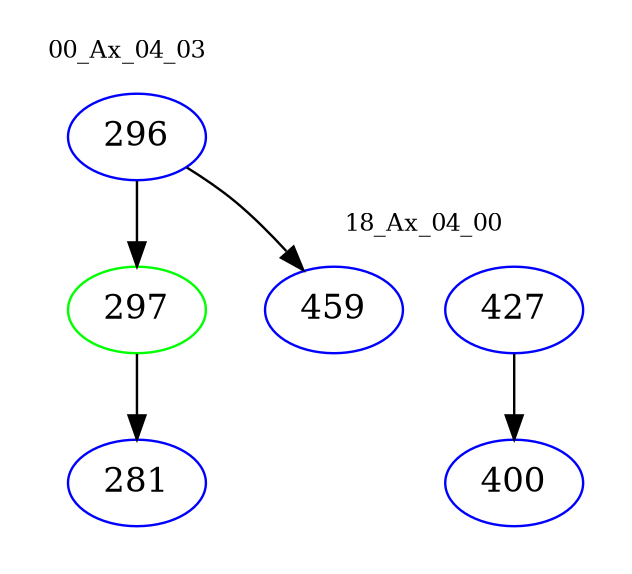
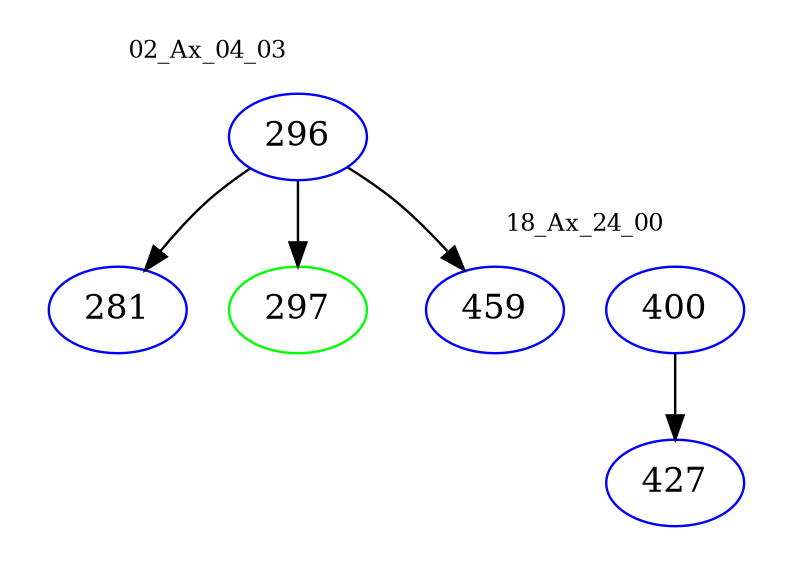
  digraph {
    node [color=blue]
    edge [color=black]
    n1 [label=296]
    n2 [label=281]
    n3 [color=green label=297]
    n4 [label=427]
    n5 [label=400]
    n6 [label=459]
    subgraph cluster_1 {
      color=white
      fontsize=10
-     label="00_Ax_04_03"
+     label="02_Ax_04_03"
      n1
      n2
      n3
    }
    subgraph cluster_2 {
      color=white
      fontsize=10
-     label="18_Ax_04_00"
+     label="18_Ax_24_00"
      n4
      n5
      n6
    }
-   n3 -> n2
+   n1 -> n2
    n1 -> n3
    n1 -> n6
-   n4 -> n5
+   n5 -> n4
  }
